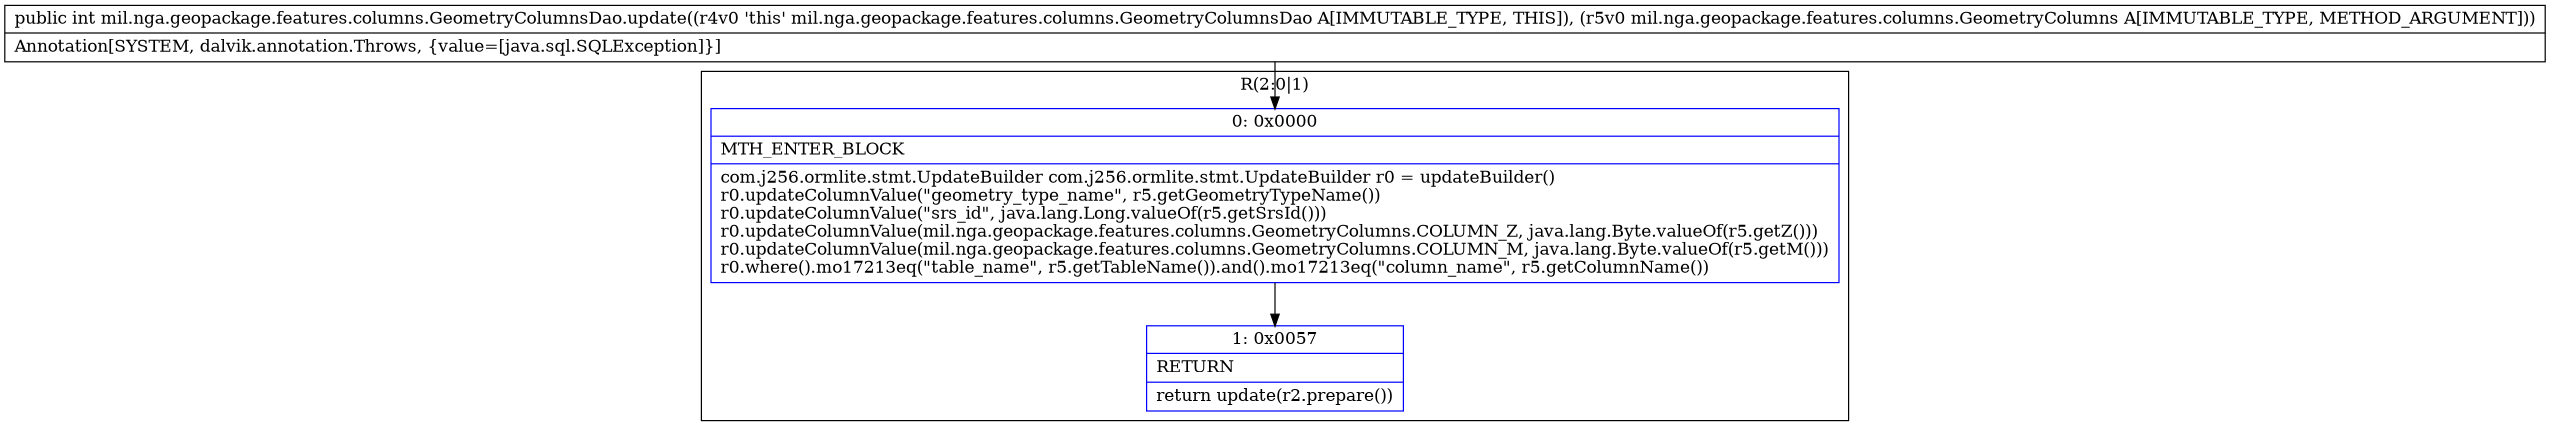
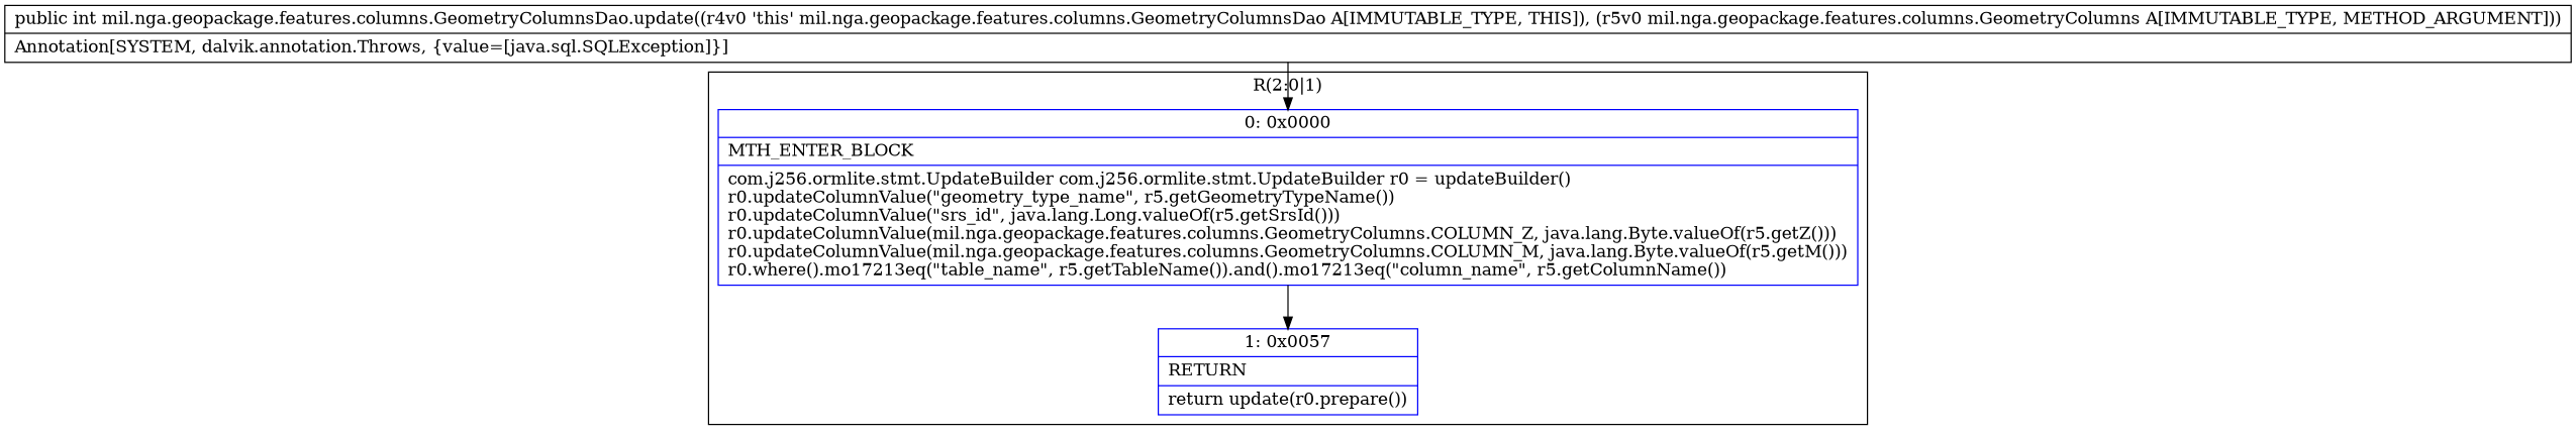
  digraph {
    node [color=blue shape=record]
    n1 [label="{0\:\ 0x0000|MTH_ENTER_BLOCK\l|com.j256.ormlite.stmt.UpdateBuilder com.j256.ormlite.stmt.UpdateBuilder r0 = updateBuilder()\lr0.updateColumnValue(\"geometry_type_name\", r5.getGeometryTypeName())\lr0.updateColumnValue(\"srs_id\", java.lang.Long.valueOf(r5.getSrsId()))\lr0.updateColumnValue(mil.nga.geopackage.features.columns.GeometryColumns.COLUMN_Z, java.lang.Byte.valueOf(r5.getZ()))\lr0.updateColumnValue(mil.nga.geopackage.features.columns.GeometryColumns.COLUMN_M, java.lang.Byte.valueOf(r5.getM()))\lr0.where().mo17213eq(\"table_name\", r5.getTableName()).and().mo17213eq(\"column_name\", r5.getColumnName())\l}"]
-   n2 [label="{1\:\ 0x0057|RETURN\l|return update(r2.prepare())\l}"]
+   n2 [label="{1\:\ 0x0057|RETURN\l|return update(r0.prepare())\l}"]
    n3 [label="{public int mil.nga.geopackage.features.columns.GeometryColumnsDao.update((r4v0 'this' mil.nga.geopackage.features.columns.GeometryColumnsDao A[IMMUTABLE_TYPE, THIS]), (r5v0 mil.nga.geopackage.features.columns.GeometryColumns A[IMMUTABLE_TYPE, METHOD_ARGUMENT]))  | Annotation[SYSTEM, dalvik.annotation.Throws, \{value=[java.sql.SQLException]\}]\l}" color=""]
    subgraph cluster_1 {
      label="R(2:0|1)"
      n1
      n2
    }
    n1 -> n2
    n3 -> n1
  }
